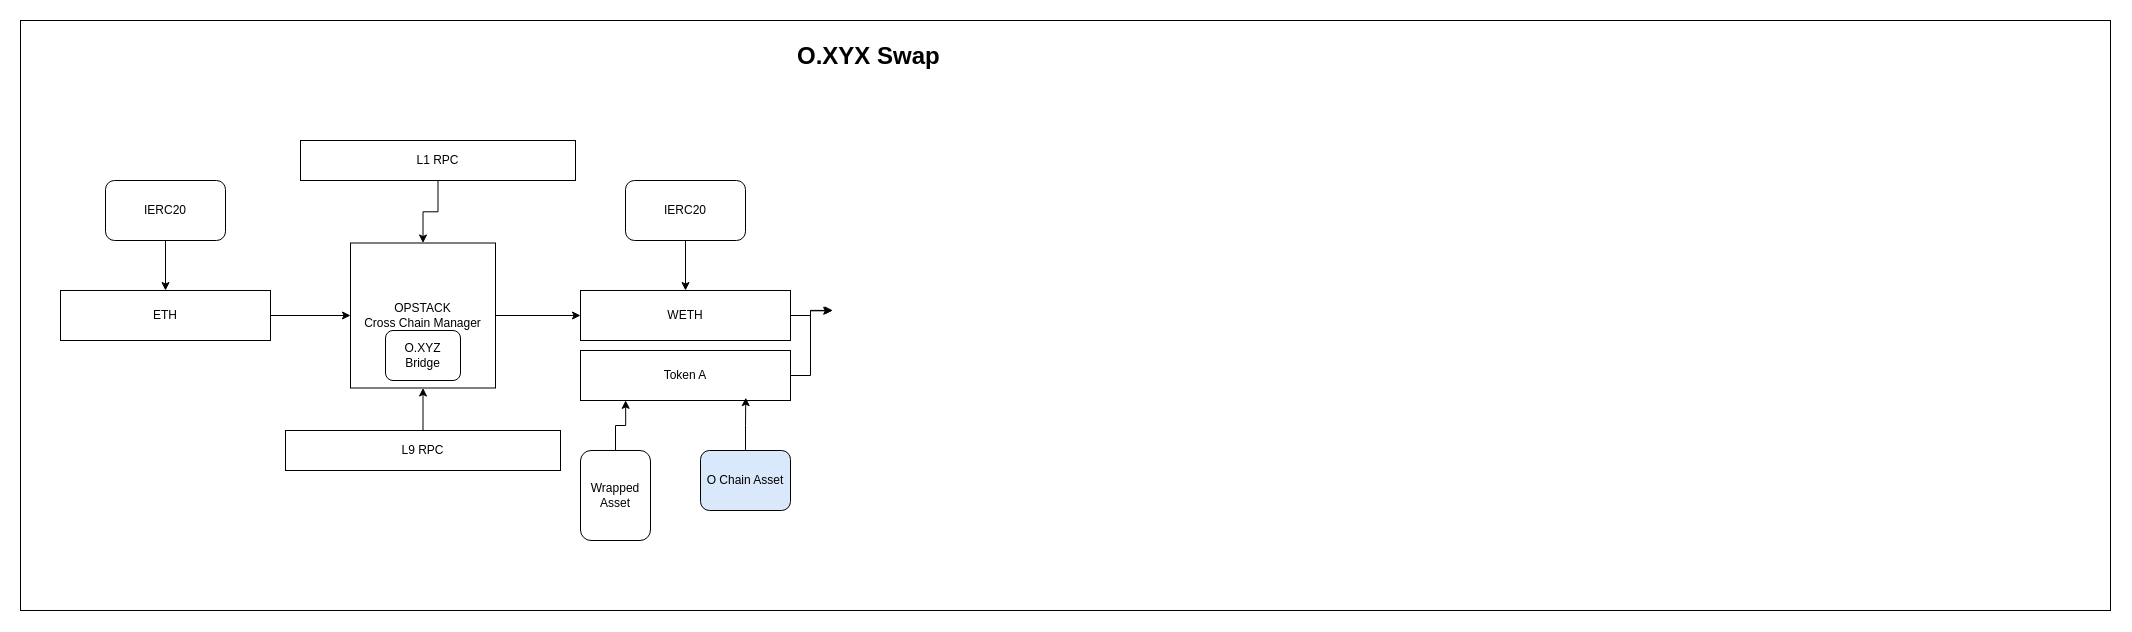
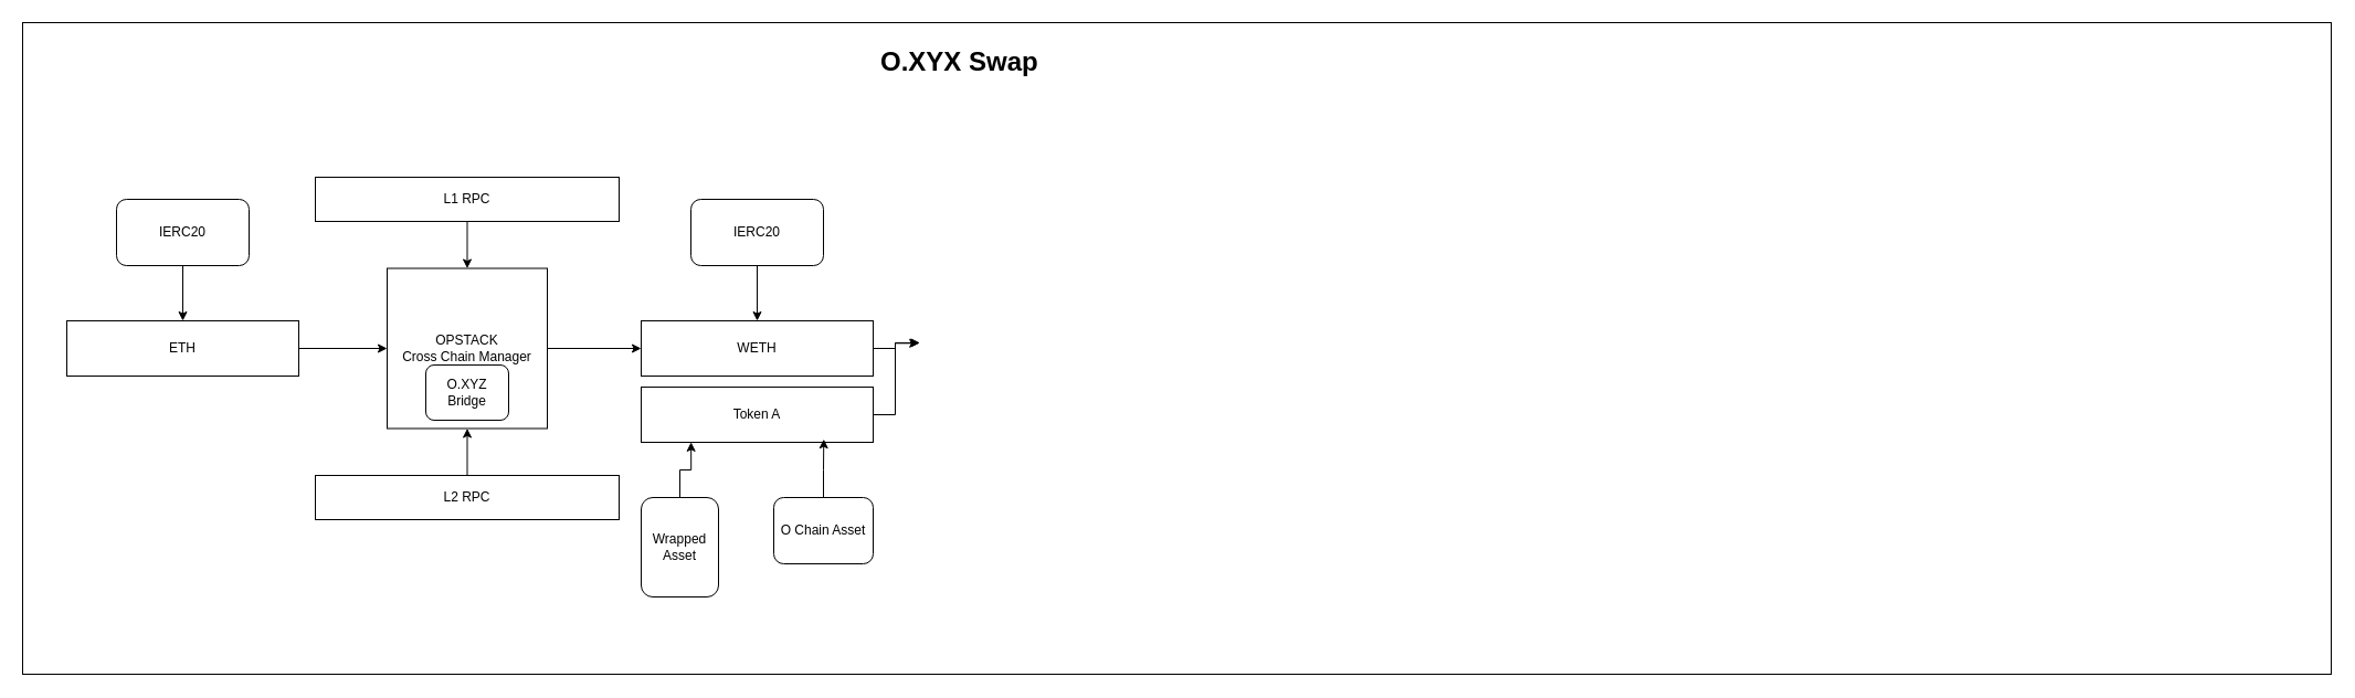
  <mxCell id="0" />
  <mxCell id="1" parent="0" />
  <mxCell id="2" value="" style="rounded=0;whiteSpace=wrap;html=1;" vertex="1" parent="1"><mxGeometry y="20" width="2090" height="590" as="geometry" x="20" /></mxCell>
  <mxCell id="3" value="" style="edgeStyle=orthogonalEdgeStyle;rounded=0;orthogonalLoop=1;jettySize=auto;html=1;" edge="1" parent="1" source="4" target="8"><mxGeometry relative="1" as="geometry" /></mxCell>
  <mxCell id="4" value="ETH" style="rounded=0;whiteSpace=wrap;html=1;" vertex="1" parent="1"><mxGeometry x="60" y="290" width="210" height="50" as="geometry" /></mxCell>
  <mxCell id="5" value="" style="edgeStyle=orthogonalEdgeStyle;rounded=0;orthogonalLoop=1;jettySize=auto;html=1;" edge="1" parent="1" source="6" target="4"><mxGeometry relative="1" as="geometry" /></mxCell>
  <mxCell id="6" value="IERC20" style="rounded=1;whiteSpace=wrap;html=1;" vertex="1" parent="1"><mxGeometry x="105" y="180" width="120" height="60" as="geometry" /></mxCell>
  <mxCell id="7" value="" style="edgeStyle=orthogonalEdgeStyle;rounded=0;orthogonalLoop=1;jettySize=auto;html=1;" edge="1" parent="1" source="8" target="13"><mxGeometry relative="1" as="geometry" /></mxCell>
  <mxCell id="8" value="OPSTACK&lt;br&gt;Cross Chain Manager" style="whiteSpace=wrap;html=1;aspect=fixed;" vertex="1" parent="1"><mxGeometry x="350" y="242.5" width="145" height="145" as="geometry" /></mxCell>
  <mxCell id="9" value="" style="edgeStyle=orthogonalEdgeStyle;rounded=0;orthogonalLoop=1;jettySize=auto;html=1;" edge="1" parent="1" source="10" target="8"><mxGeometry relative="1" as="geometry" /></mxCell>
- <mxCell id="10" value="L1 RPC" style="rounded=0;whiteSpace=wrap;html=1;" vertex="1" parent="1"><mxGeometry x="300" y="140" width="275" height="40" as="geometry" /></mxCell>
+ <mxCell id="10" value="L1 RPC" style="rounded=0;whiteSpace=wrap;html=1;" vertex="1" parent="1"><mxGeometry x="285" y="160" width="275" height="40" as="geometry" /></mxCell>
  <mxCell id="11" value="" style="edgeStyle=orthogonalEdgeStyle;rounded=0;orthogonalLoop=1;jettySize=auto;html=1;" edge="1" parent="1" source="12" target="8"><mxGeometry relative="1" as="geometry" /></mxCell>
- <mxCell id="12" value="L9 RPC" style="rounded=0;whiteSpace=wrap;html=1;" vertex="1" parent="1"><mxGeometry x="285" y="430" width="275" height="40" as="geometry" /></mxCell>
+ <mxCell id="12" value="L2 RPC" style="rounded=0;whiteSpace=wrap;html=1;" vertex="1" parent="1"><mxGeometry x="285" y="430" width="275" height="40" as="geometry" /></mxCell>
  <mxCell id="13" value="WETH" style="rounded=0;whiteSpace=wrap;html=1;" vertex="1" parent="1"><mxGeometry x="580" y="290" width="210" height="50" as="geometry" /></mxCell>
  <mxCell id="14" value="" style="edgeStyle=orthogonalEdgeStyle;rounded=0;orthogonalLoop=1;jettySize=auto;html=1;" edge="1" parent="1" source="15" target="13"><mxGeometry relative="1" as="geometry" /></mxCell>
  <mxCell id="15" value="IERC20" style="rounded=1;whiteSpace=wrap;html=1;" vertex="1" parent="1"><mxGeometry x="625" y="180" width="120" height="60" as="geometry" /></mxCell>
  <mxCell id="16" value="" style="shape=image;verticalLabelPosition=bottom;labelBackgroundColor=default;verticalAlign=top;aspect=fixed;imageAspect=0;image=https://docs.uniswap.org/assets/images/anatomy-d22fb7ab46013a1195f086ee672468c7.jpg;" vertex="1" parent="1"><mxGeometry x="830" y="160" width="1200" height="403" as="geometry" /></mxCell>
  <mxCell id="17" style="edgeStyle=orthogonalEdgeStyle;rounded=0;orthogonalLoop=1;jettySize=auto;html=1;entryX=0.002;entryY=0.372;entryDx=0;entryDy=0;entryPerimeter=0;" edge="1" parent="1" source="13" target="16"><mxGeometry relative="1" as="geometry" /></mxCell>
  <mxCell id="18" value="O.XYZ Bridge" style="rounded=1;whiteSpace=wrap;html=1;" vertex="1" parent="1"><mxGeometry x="385" y="330" width="75" height="50" as="geometry" /></mxCell>
  <mxCell id="19" value="&lt;h1 style=&quot;margin-top: 0px;&quot;&gt;O.XYX Swap&lt;/h1&gt;" style="text;html=1;whiteSpace=wrap;overflow=hidden;rounded=0;" vertex="1" parent="1"><mxGeometry x="795" y="35" width="180" height="40" as="geometry" /></mxCell>
  <mxCell id="20" value="Token A" style="rounded=0;whiteSpace=wrap;html=1;" vertex="1" parent="1"><mxGeometry x="580" y="350" width="210" height="50" as="geometry" /></mxCell>
  <mxCell id="21" value="Wrapped Asset" style="rounded=1;whiteSpace=wrap;html=1;" vertex="1" parent="1"><mxGeometry x="580" y="450" width="70" height="90" as="geometry" /></mxCell>
- <mxCell id="22" value="O Chain Asset" style="rounded=1;whiteSpace=wrap;html=1;fillColor=#dae8fc;" vertex="1" parent="1"><mxGeometry x="700" y="450" width="90" height="60" as="geometry" /></mxCell>
+ <mxCell id="22" value="O Chain Asset" style="rounded=1;whiteSpace=wrap;html=1;" vertex="1" parent="1"><mxGeometry x="700" y="450" width="90" height="60" as="geometry" /></mxCell>
  <mxCell id="23" style="edgeStyle=orthogonalEdgeStyle;rounded=0;orthogonalLoop=1;jettySize=auto;html=1;entryX=0.787;entryY=0.943;entryDx=0;entryDy=0;entryPerimeter=0;" edge="1" parent="1" source="22" target="20"><mxGeometry relative="1" as="geometry" /></mxCell>
  <mxCell id="24" style="edgeStyle=orthogonalEdgeStyle;rounded=0;orthogonalLoop=1;jettySize=auto;html=1;entryX=0.215;entryY=0.997;entryDx=0;entryDy=0;entryPerimeter=0;" edge="1" parent="1" source="21" target="20"><mxGeometry relative="1" as="geometry" /></mxCell>
  <mxCell id="25" style="edgeStyle=orthogonalEdgeStyle;rounded=0;orthogonalLoop=1;jettySize=auto;html=1;entryX=0.001;entryY=0.373;entryDx=0;entryDy=0;entryPerimeter=0;" edge="1" parent="1" source="20" target="16"><mxGeometry relative="1" as="geometry" /></mxCell>
